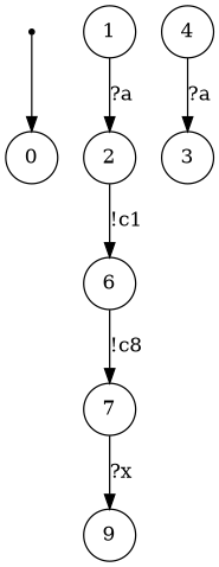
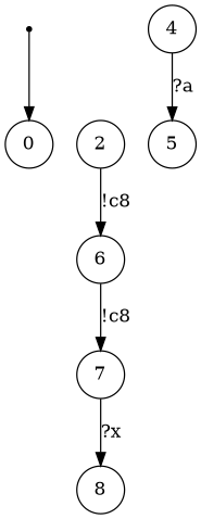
  digraph {
    node [shape=circle]
    ENTRY [shape=point]
    0
-   1
    2
    6
    7
-   8 [label=9]
+   8
    4
-   5 [label=3]
+   5
    ENTRY -> 0
-   1 -> 2 [label="?a"]
-   2 -> 6 [label="!c1"]
+   2 -> 6 [label="!c8"]
    6 -> 7 [label="!c8"]
    7 -> 8 [label="?x"]
    4 -> 5 [label="?a"]
  }
